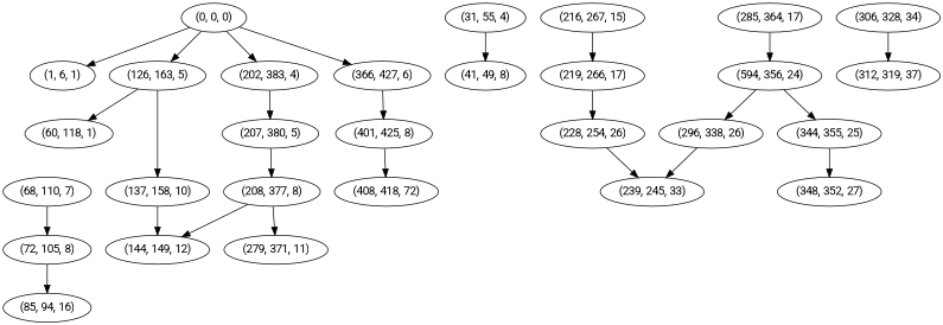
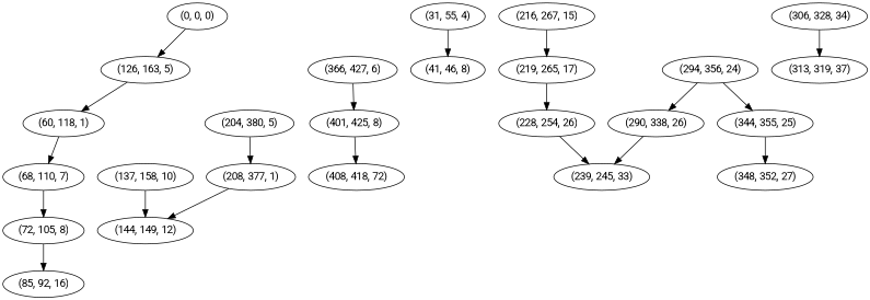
  digraph {
    fontname=Roboto
    node [fontname=Roboto]
    edge [fontname=Roboto]
    "(0, 0, 0)"
-   "(1, 6, 1)"
    "(126, 163, 5)"
-   "(202, 383, 4)"
    n5 [label="(366, 427, 6)"]
    "(31, 55, 4)"
-   "(41, 46, 8)" [label="(41, 49, 8)"]
+   "(41, 46, 8)"
    "(60, 118, 1)"
    "(68, 110, 7)"
    "(137, 158, 10)"
-   "(204, 380, 5)" [label="(207, 380, 5)"]
+   "(204, 380, 5)"
    "(401, 425, 8)"
    "(72, 105, 8)"
-   "(85, 92, 16)" [label="(85, 94, 16)"]
+   "(85, 92, 16)"
    "(144, 149, 12)"
-   "(208, 377, 8)"
-   "(279, 371, 11)"
+   "(208, 377, 8)" [label="(208, 377, 1)"]
    "(216, 267, 15)"
-   "(219, 265, 17)" [label="(219, 266, 17)"]
+   "(219, 265, 17)"
    "(228, 254, 26)"
    "(239, 245, 33)"
-   "(285, 364, 17)"
-   "(294, 356, 24)" [label="(594, 356, 24)"]
-   "(296, 338, 26)"
+   "(294, 356, 24)"
+   "(296, 338, 26)" [label="(290, 338, 26)"]
    "(344, 355, 25)"
    n26 [label="(348, 352, 27)"]
    "(306, 328, 34)"
-   "(312, 319, 37)"
+   "(312, 319, 37)" [label="(313, 319, 37)"]
    n29 [label="(408, 418, 72)"]
-   "(0, 0, 0)" -> "(1, 6, 1)"
    "(0, 0, 0)" -> "(126, 163, 5)"
-   "(0, 0, 0)" -> "(202, 383, 4)"
-   "(0, 0, 0)" -> n5
    "(126, 163, 5)" -> "(60, 118, 1)"
-   "(126, 163, 5)" -> "(137, 158, 10)"
-   "(202, 383, 4)" -> "(204, 380, 5)"
    n5 -> "(401, 425, 8)"
    "(31, 55, 4)" -> "(41, 46, 8)"
+   "(60, 118, 1)" -> "(68, 110, 7)"
    "(68, 110, 7)" -> "(72, 105, 8)"
    "(137, 158, 10)" -> "(144, 149, 12)"
    "(204, 380, 5)" -> "(208, 377, 8)"
    "(401, 425, 8)" -> n29
    "(72, 105, 8)" -> "(85, 92, 16)"
    "(208, 377, 8)" -> "(144, 149, 12)"
-   "(208, 377, 8)" -> "(279, 371, 11)"
    "(216, 267, 15)" -> "(219, 265, 17)"
    "(219, 265, 17)" -> "(228, 254, 26)"
    "(228, 254, 26)" -> "(239, 245, 33)"
-   "(285, 364, 17)" -> "(294, 356, 24)"
    "(294, 356, 24)" -> "(296, 338, 26)"
    "(294, 356, 24)" -> "(344, 355, 25)"
    "(296, 338, 26)" -> "(239, 245, 33)"
    "(344, 355, 25)" -> n26
    "(306, 328, 34)" -> "(312, 319, 37)"
  }
